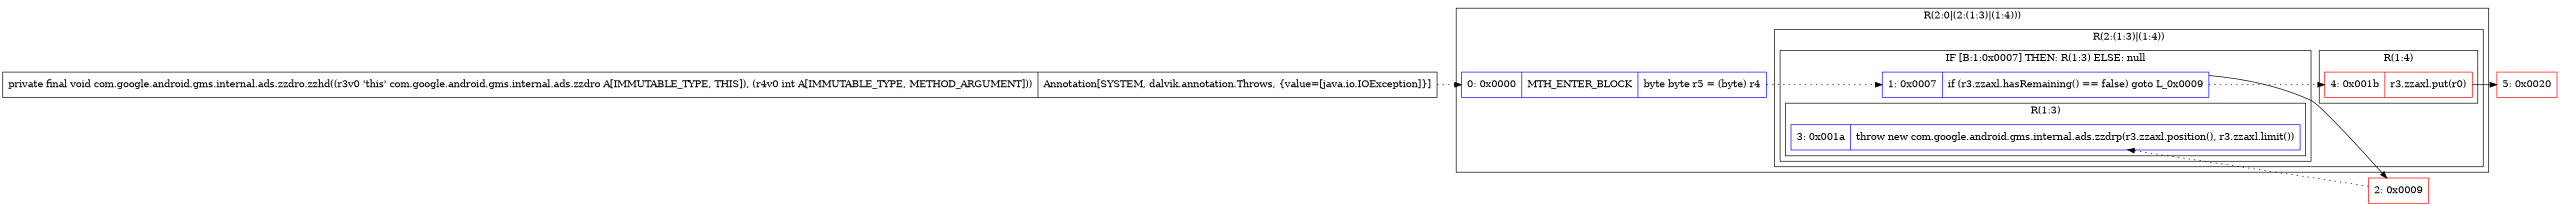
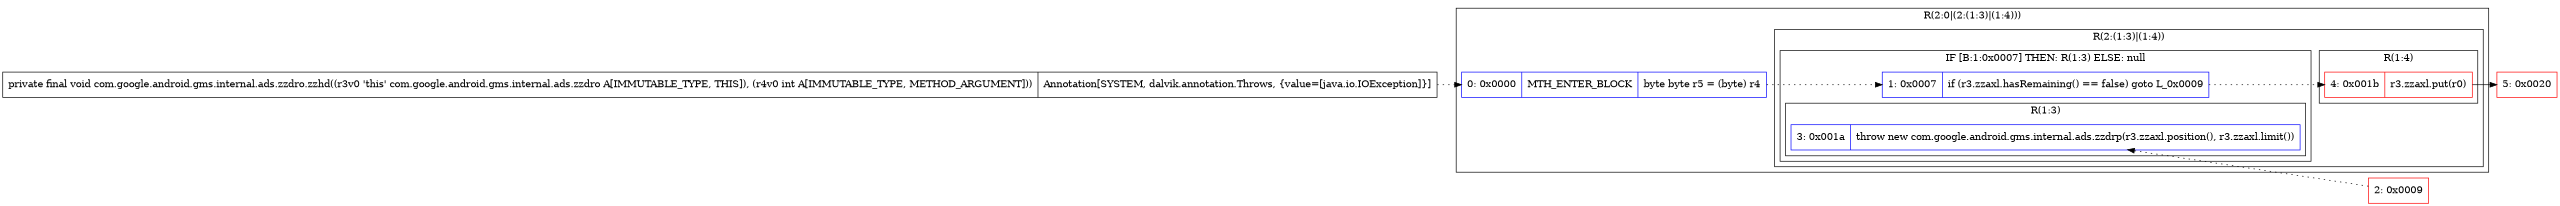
  digraph {
    rankdir=LR
    node [color=blue shape=record]
    edge [style=dotted]
    n1 [label="{3\:\ 0x001a|throw new com.google.android.gms.internal.ads.zzdrp(r3.zzaxl.position(), r3.zzaxl.limit())\l}"]
    n2 [label="{1\:\ 0x0007|if (r3.zzaxl.hasRemaining() == false) goto L_0x0009\l}"]
    n3 [color=red label="{4\:\ 0x001b|r3.zzaxl.put(r0)\l}"]
    n4 [label="{0\:\ 0x0000|MTH_ENTER_BLOCK\l|byte byte r5 = (byte) r4\l}"]
    n5 [color=red label="{2\:\ 0x0009}"]
    n6 [color=red label="{5\:\ 0x0020}"]
    n7 [label="{private final void com.google.android.gms.internal.ads.zzdro.zzhd((r3v0 'this' com.google.android.gms.internal.ads.zzdro A[IMMUTABLE_TYPE, THIS]), (r4v0 int A[IMMUTABLE_TYPE, METHOD_ARGUMENT]))  | Annotation[SYSTEM, dalvik.annotation.Throws, \{value=[java.io.IOException]\}]\l}" color=""]
    subgraph cluster_1 {
      label="R(2:0|(2:(1:3)|(1:4)))"
      n4
      subgraph cluster_2 {
        label="R(2:(1:3)|(1:4))"
        subgraph cluster_3 {
          label="IF [B:1:0x0007] THEN: R(1:3) ELSE: null"
          n2
          subgraph cluster_4 {
            label="R(1:3)"
            n1
          }
        }
        subgraph cluster_5 {
          label="R(1:4)"
          n3
        }
      }
    }
    n2 -> n3
-   n2 -> n5 [style=solid]
    n3 -> n6 [style=solid]
    n4 -> n2
    n5 -> n1
    n7 -> n4
  }
